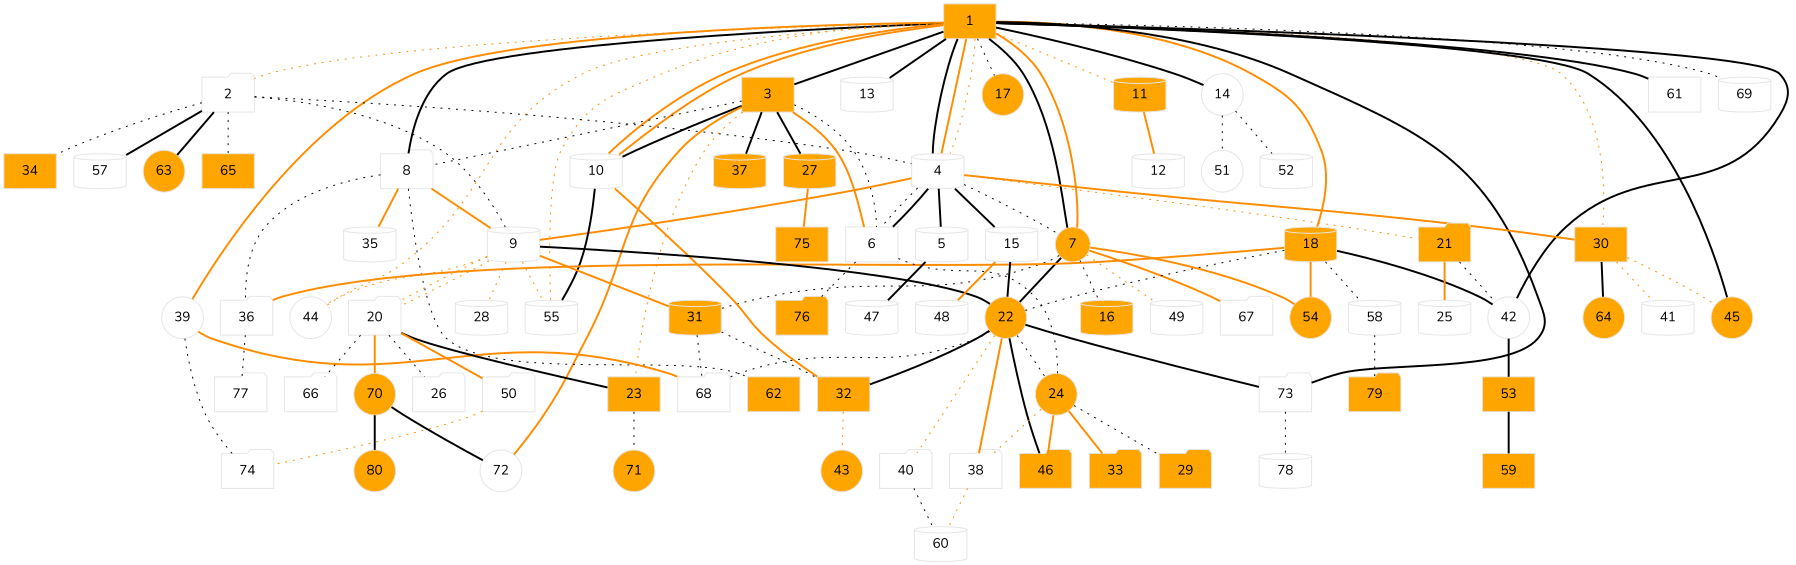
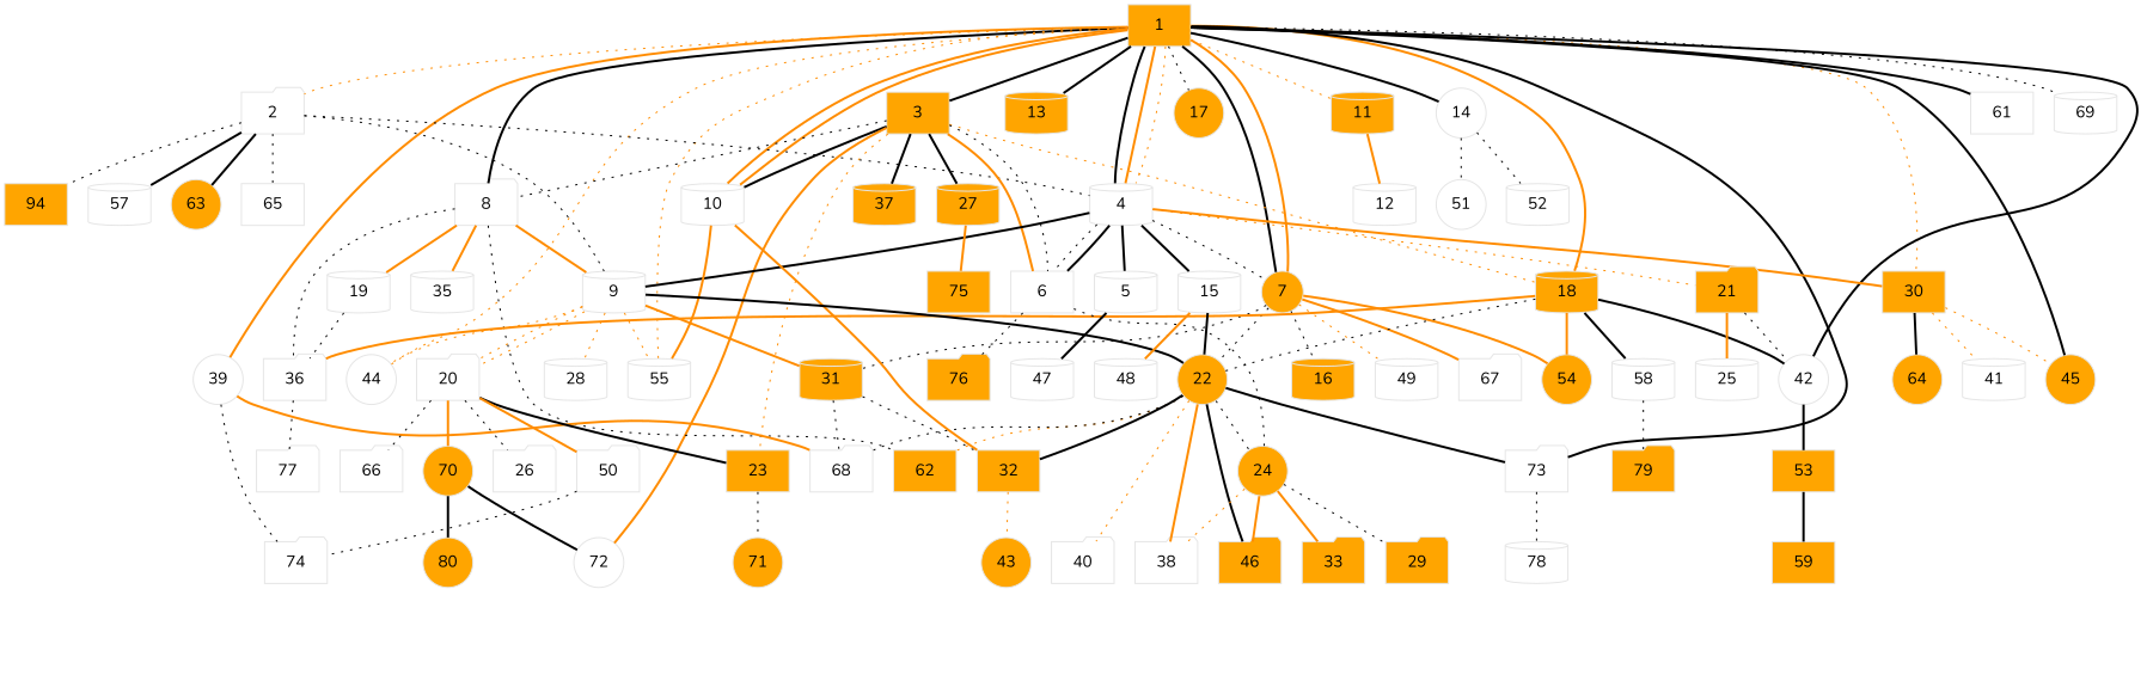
  graph {
    fontname=Nunito
    node [color=gray90 fillcolor=white fontname=Nunito shape=cylinder style=filled]
    edge [color=black fontname=Nunito style=bold]
    1 [fillcolor=orange shape=box]
    2 [shape=folder]
    3 [fillcolor=orange shape=box]
    4
    7 [fillcolor=orange shape=circle]
    8 [shape=folder]
    10
    11 [fillcolor=orange]
-   13
+   13 [fillcolor=orange]
    14 [shape=circle]
    17 [fillcolor=orange shape=circle]
    18 [fillcolor=orange]
    30 [fillcolor=orange shape=box]
    39 [shape=circle]
    42 [shape=circle]
    44 [shape=circle]
    45 [fillcolor=orange shape=circle]
    55
    61 [shape=box]
    69
    73 [shape=folder]
    9
-   34 [fillcolor=orange shape=box]
+   34 [fillcolor=orange shape=box label=94]
    57
    63 [fillcolor=orange shape=circle]
-   65 [fillcolor=orange shape=box]
+   65 [shape=box]
    6 [shape=box]
    23 [fillcolor=orange shape=box]
    27 [fillcolor=orange]
    37 [fillcolor=orange]
    72 [shape=circle]
    5
    15
    21 [fillcolor=orange shape=folder]
    16 [fillcolor=orange]
    22 [fillcolor=orange shape=circle]
    31 [fillcolor=orange]
    49
    54 [fillcolor=orange shape=circle]
    67 [shape=folder]
    36 [shape=folder]
+   19
    35
    62 [fillcolor=orange shape=box]
    32 [fillcolor=orange shape=box]
    12
    51 [shape=circle]
    52
    58
    41
    64 [fillcolor=orange shape=circle]
    68 [shape=folder]
    74 [shape=folder]
    53 [fillcolor=orange shape=box]
    78
    20 [shape=folder]
    28
    24 [fillcolor=orange shape=circle]
    76 [fillcolor=orange shape=folder]
    71 [fillcolor=orange shape=circle]
    75 [fillcolor=orange shape=box]
    77 [shape=folder]
    47
    48
    25
    38 [shape=folder]
    46 [fillcolor=orange shape=folder]
    29 [fillcolor=orange shape=folder]
    33 [fillcolor=orange shape=folder]
    40 [shape=folder]
    26 [shape=folder]
    50 [shape=folder]
    66 [shape=folder]
    70 [fillcolor=orange shape=circle]
    43 [fillcolor=orange shape=circle]
    79 [fillcolor=orange shape=folder]
    80 [fillcolor=orange shape=circle]
-   60
    59 [fillcolor=orange shape=box]
    1 -- 2 [color=darkorange style=dotted]
    1 -- 3
    1 -- 4
    1 -- 4 [color=darkorange]
    1 -- 4 [color=darkorange style=dotted]
    1 -- 7
    1 -- 7 [color=darkorange]
    1 -- 8
    1 -- 10 [color=darkorange]
    1 -- 10 [color=darkorange]
    1 -- 11 [color=darkorange style=dotted]
    1 -- 13
    1 -- 14
    1 -- 17 [style=dotted]
    1 -- 18 [color=darkorange]
    1 -- 30 [color=darkorange style=dotted]
    1 -- 39 [color=darkorange]
    1 -- 42
    1 -- 44 [color=darkorange style=dotted]
    1 -- 45
    1 -- 55 [color=darkorange style=dotted]
    1 -- 61
    1 -- 69 [style=dotted]
    1 -- 73
    2 -- 4 [style=dotted]
    2 -- 9 [style=dotted]
    2 -- 34 [style=dotted]
    2 -- 57
    2 -- 63
    2 -- 65 [style=dotted]
    3 -- 8 [style=dotted]
    3 -- 10
+   3 -- 18 [color=darkorange style=dotted]
    3 -- 6 [color=darkorange]
    3 -- 6 [style=dotted]
    3 -- 23 [color=darkorange style=dotted]
    3 -- 27
    3 -- 37
    3 -- 72 [color=darkorange]
    4 -- 7 [style=dotted]
    4 -- 30 [color=darkorange]
-   4 -- 9 [color=darkorange]
+   4 -- 9
    4 -- 6 [style=dotted]
    4 -- 6
    4 -- 5
    4 -- 15
    4 -- 21 [color=darkorange style=dotted]
    7 -- 16 [style=dotted]
-   7 -- 22
+   7 -- 22 [style=dotted]
    7 -- 31 [style=dotted]
    7 -- 49 [color=darkorange style=dotted]
    7 -- 54 [color=darkorange]
    7 -- 67 [color=darkorange]
    8 -- 9 [color=darkorange]
    8 -- 36 [style=dotted]
+   8 -- 19 [color=darkorange]
    8 -- 35 [color=darkorange]
    8 -- 62 [style=dotted]
-   10 -- 55
+   10 -- 55 [color=darkorange]
    10 -- 32 [color=darkorange]
    11 -- 12 [color=darkorange]
    14 -- 51 [style=dotted]
    14 -- 52 [style=dotted]
    18 -- 42
    18 -- 22 [style=dotted]
    18 -- 54 [color=darkorange]
    18 -- 36 [color=darkorange]
-   18 -- 58 [style=dotted]
+   18 -- 58
    30 -- 45 [color=darkorange style=dotted]
    30 -- 41 [color=darkorange style=dotted]
    30 -- 64
    39 -- 68 [color=darkorange]
    39 -- 74 [style=dotted]
    42 -- 53
    73 -- 78 [style=dotted]
    9 -- 44 [color=darkorange style=dotted]
    9 -- 55 [color=darkorange style=dotted]
    9 -- 22
    9 -- 31 [color=darkorange]
    9 -- 20 [color=darkorange style=dotted]
    9 -- 20 [color=darkorange style=dotted]
    9 -- 28 [color=darkorange style=dotted]
    6 -- 24 [style=dotted]
    6 -- 76 [style=dotted]
    23 -- 71 [style=dotted]
    27 -- 75 [color=darkorange]
    5 -- 47
    15 -- 22
    15 -- 48 [color=darkorange]
    21 -- 42 [style=dotted]
    21 -- 25 [color=darkorange]
    22 -- 73
+   22 -- 62 [color=darkorange style=dotted]
    22 -- 32
    22 -- 68 [style=dotted]
    22 -- 24 [style=dotted]
    22 -- 38 [color=darkorange]
    22 -- 46
    22 -- 40 [color=darkorange style=dotted]
    31 -- 32 [style=dotted]
    31 -- 68 [style=dotted]
    36 -- 77 [style=dotted]
+   19 -- 36 [style=dotted]
    32 -- 43 [color=darkorange style=dotted]
    58 -- 79 [style=dotted]
    53 -- 59
    20 -- 23
    20 -- 26 [style=dotted]
    20 -- 50 [color=darkorange]
    20 -- 66 [style=dotted]
    20 -- 70 [color=darkorange]
    24 -- 38 [color=darkorange style=dotted]
    24 -- 46 [color=darkorange]
    24 -- 29 [style=dotted]
    24 -- 33 [color=darkorange]
-   38 -- 60 [color=darkorange style=dotted]
-   40 -- 60 [style=dotted]
-   50 -- 74 [color=darkorange style=dotted]
+   50 -- 74 [style=dotted]
    70 -- 72
    70 -- 80
  }
